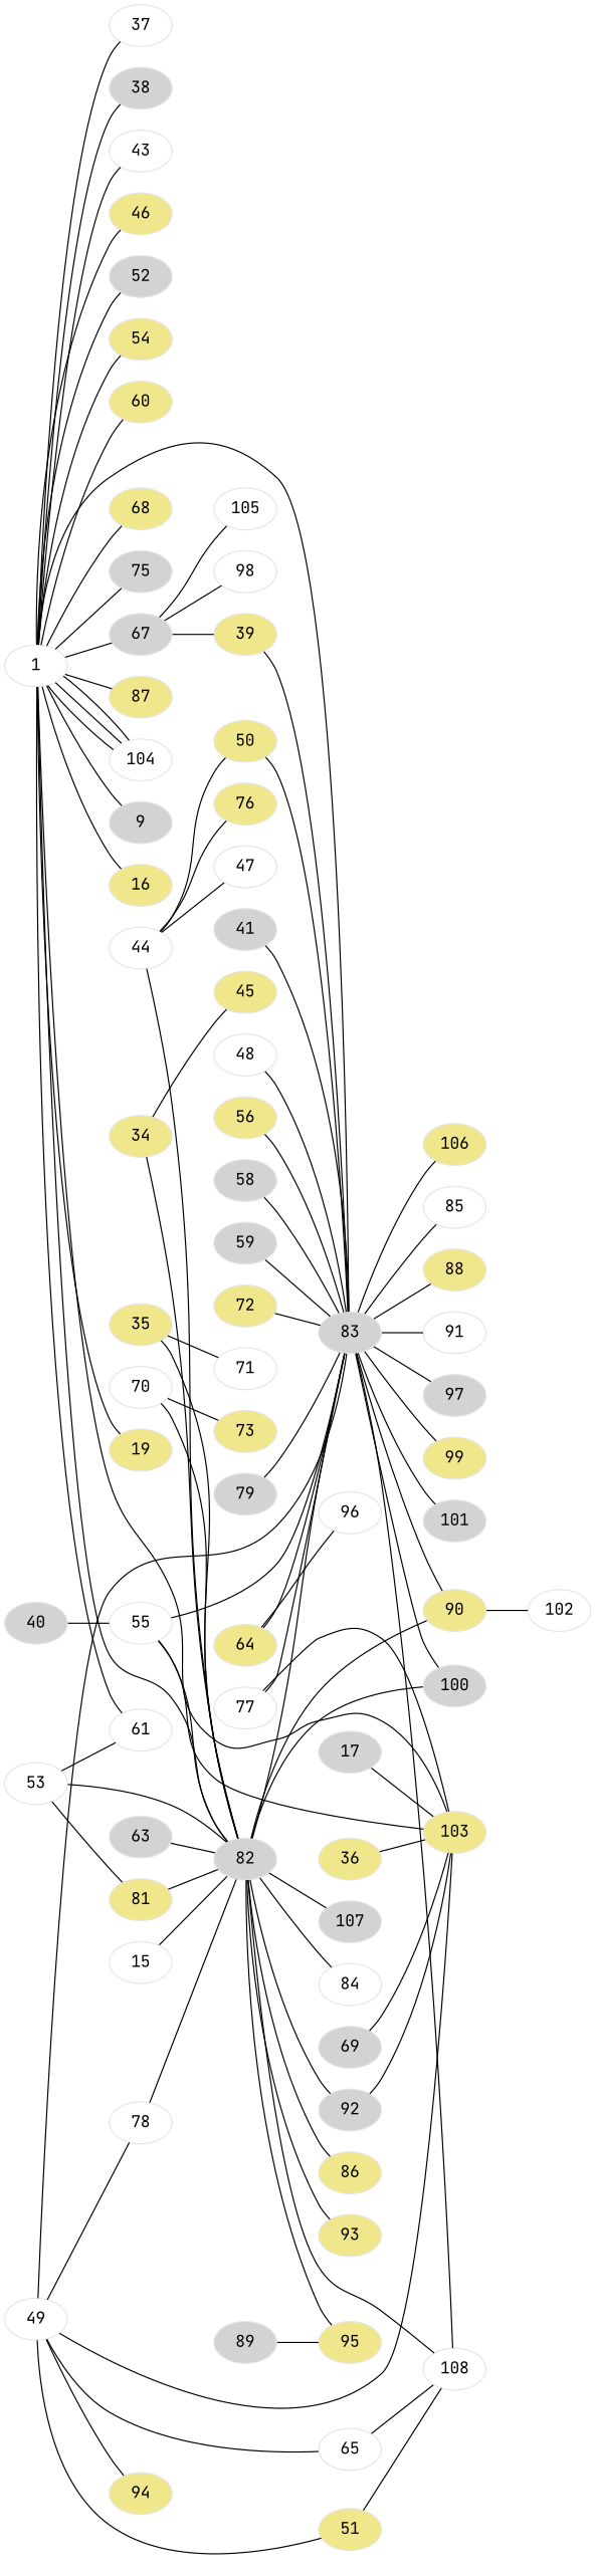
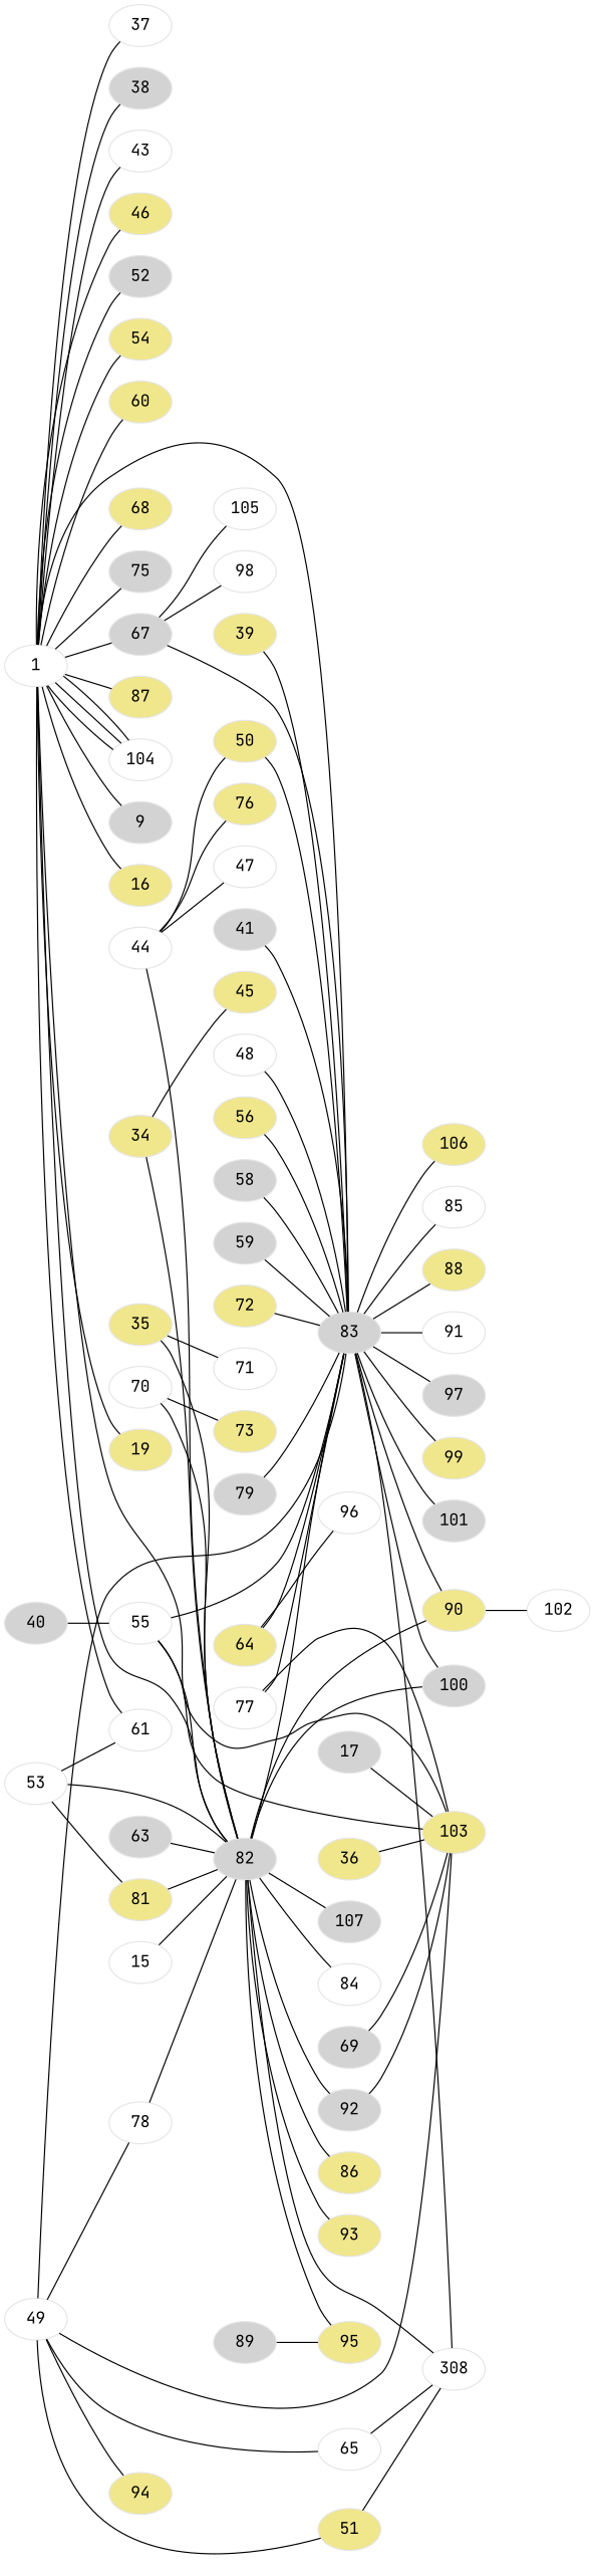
  graph {
    fontname="JetBrains Mono"
    rankdir=LR
    node [color=gray90 fillcolor=khaki fontname="JetBrains Mono" style=filled]
    edge [fontname="JetBrains Mono"]
    9 [fillcolor=lightgrey]
    1 [fillcolor=white]
    16
    19
    37 [fillcolor=white]
    38 [fillcolor=lightgrey]
    43 [fillcolor=white]
    46 [super="+6"]
    52 [fillcolor=lightgrey super="+27"]
    54
    60
    61 [fillcolor=white]
    67 [fillcolor=lightgrey super="+57"]
    68
    75 [fillcolor=lightgrey super="+42"]
    82 [fillcolor=lightgrey super="+13+31+12+74"]
    83 [fillcolor=lightgrey super="+5+4+8+80"]
    87 [super="+20"]
    103 [super="+11"]
    104 [fillcolor=white]
    98 [fillcolor=white]
    105 [fillcolor=white]
-   108 [fillcolor=white]
+   108 [fillcolor=white label=308]
    84 [fillcolor=white]
    86
    90 [super="+28+62"]
    92 [fillcolor=lightgrey]
    93
    95 [super="+26"]
    100 [fillcolor=lightgrey]
    107 [fillcolor=lightgrey]
    85 [fillcolor=white]
    88
    91 [fillcolor=white]
    97 [fillcolor=lightgrey]
    99
    101 [fillcolor=lightgrey]
    106
    15 [fillcolor=white]
    17 [fillcolor=lightgrey]
    34 [super="+14+29"]
    45
    35
    71 [fillcolor=white]
    36
    39
    55 [fillcolor=white super="+21+22"]
    40 [fillcolor=lightgrey]
    41 [fillcolor=lightgrey]
    44 [fillcolor=white]
    47 [fillcolor=white]
    50
    76
    48 [fillcolor=white]
    49 [fillcolor=white super="+33+30+24"]
    51
    65 [fillcolor=white]
    78 [fillcolor=white]
    94
    81
    53 [fillcolor=white]
    56
    58 [fillcolor=lightgrey]
    59 [fillcolor=lightgrey]
    63 [fillcolor=lightgrey]
    64
    96 [fillcolor=white]
    69 [fillcolor=lightgrey]
    70 [fillcolor=white]
    73
    72
    77 [fillcolor=white]
    79 [fillcolor=lightgrey]
    102 [fillcolor=white]
    89 [fillcolor=lightgrey]
    1 -- 9
    1 -- 16
    1 -- 19
    1 -- 37
    1 -- 38
    1 -- 43
    1 -- 46
    1 -- 52
    1 -- 54
    1 -- 60
    1 -- 61
    1 -- 67 [weight=2]
    1 -- 68
    1 -- 75 [weight=2]
    1 -- 82 [weight=8]
    1 -- 83 [weight=6]
    1 -- 87
    1 -- 103 [weight=2]
    1 -- 104
    1 -- 104
    1 -- 104
-   67 -- 39
+   67 -- 83
    67 -- 98
    67 -- 105
    82 -- 83 [weight=2]
    82 -- 108
    82 -- 84
    82 -- 86
    82 -- 90 [weight=4]
    82 -- 92
    82 -- 93
    82 -- 95 [weight=2]
    82 -- 100
    82 -- 107
    83 -- 108
    83 -- 90
    83 -- 100
    83 -- 85
    83 -- 88
    83 -- 91
    83 -- 97
    83 -- 99
    83 -- 101
    83 -- 106
    90 -- 102
    92 -- 103
    15 -- 82
    17 -- 103
    34 -- 82
    34 -- 45
    35 -- 82
    35 -- 71
    36 -- 103
    39 -- 83
    55 -- 82
    55 -- 83
    55 -- 103
    40 -- 55
    41 -- 83
    44 -- 82
    44 -- 47
    44 -- 50
    44 -- 76
    50 -- 83
    48 -- 83
    49 -- 83 [weight=4]
    49 -- 103 [weight=2]
    49 -- 51
    49 -- 65
    49 -- 78
    49 -- 94
    51 -- 108
    65 -- 108
    78 -- 82
    81 -- 82
    53 -- 61
    53 -- 82
    53 -- 81
    56 -- 83 [weight=2]
    58 -- 83
    59 -- 83
    63 -- 82
    64 -- 83 [weight=4]
    64 -- 96
    69 -- 103
    70 -- 82
    70 -- 73
    72 -- 83
    77 -- 83
    77 -- 103
    79 -- 83
    89 -- 95
  }
